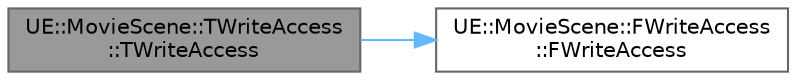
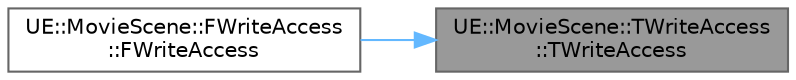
  digraph {
    rankdir=LR
    node [fontname=Helvetica fontsize=10 shape=box style=filled]
    n1 [color=gray40 fillcolor=grey60 fontcolor=black height=0.2 label="UE::MovieScene::TWriteAccess\l::TWriteAccess" width=0.4]
    n2 [color=grey40 fillcolor=white height=0.2 label="UE::MovieScene::FWriteAccess\l::FWriteAccess" width=0.4]
-   n1 -> n2 [color=steelblue1 fontname=Helvetica fontsize=10 labelfontname=Helvetica labelfontsize=10 style=solid]
+   n2 -> n1 [color=steelblue1 fontname=Helvetica fontsize=10 labelfontname=Helvetica labelfontsize=10 style=solid]
  }
